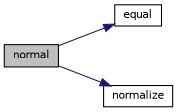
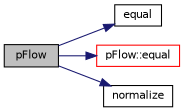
  digraph {
    rankdir=LR
    node [color=black fillcolor=white fontname=Helvetica fontsize=10 shape=record style=filled]
    edge [color=midnightblue fontname=Helvetica fontsize=10 labelfontname=Helvetica labelfontsize=10 style=solid]
-   n1 [fillcolor=grey75 fontcolor=black height=0.2 label=normal width=0.4]
+   n1 [fillcolor=grey75 fontcolor=black height=0.2 label=pFlow width=0.4]
    n2 [height=0.2 label=equal width=0.4]
+   n3 [color=red height=0.2 label="pFlow::equal" width=0.4]
    n4 [height=0.2 label=normalize width=0.4]
    n1 -> n2
+   n1 -> n3
    n1 -> n4
  }
